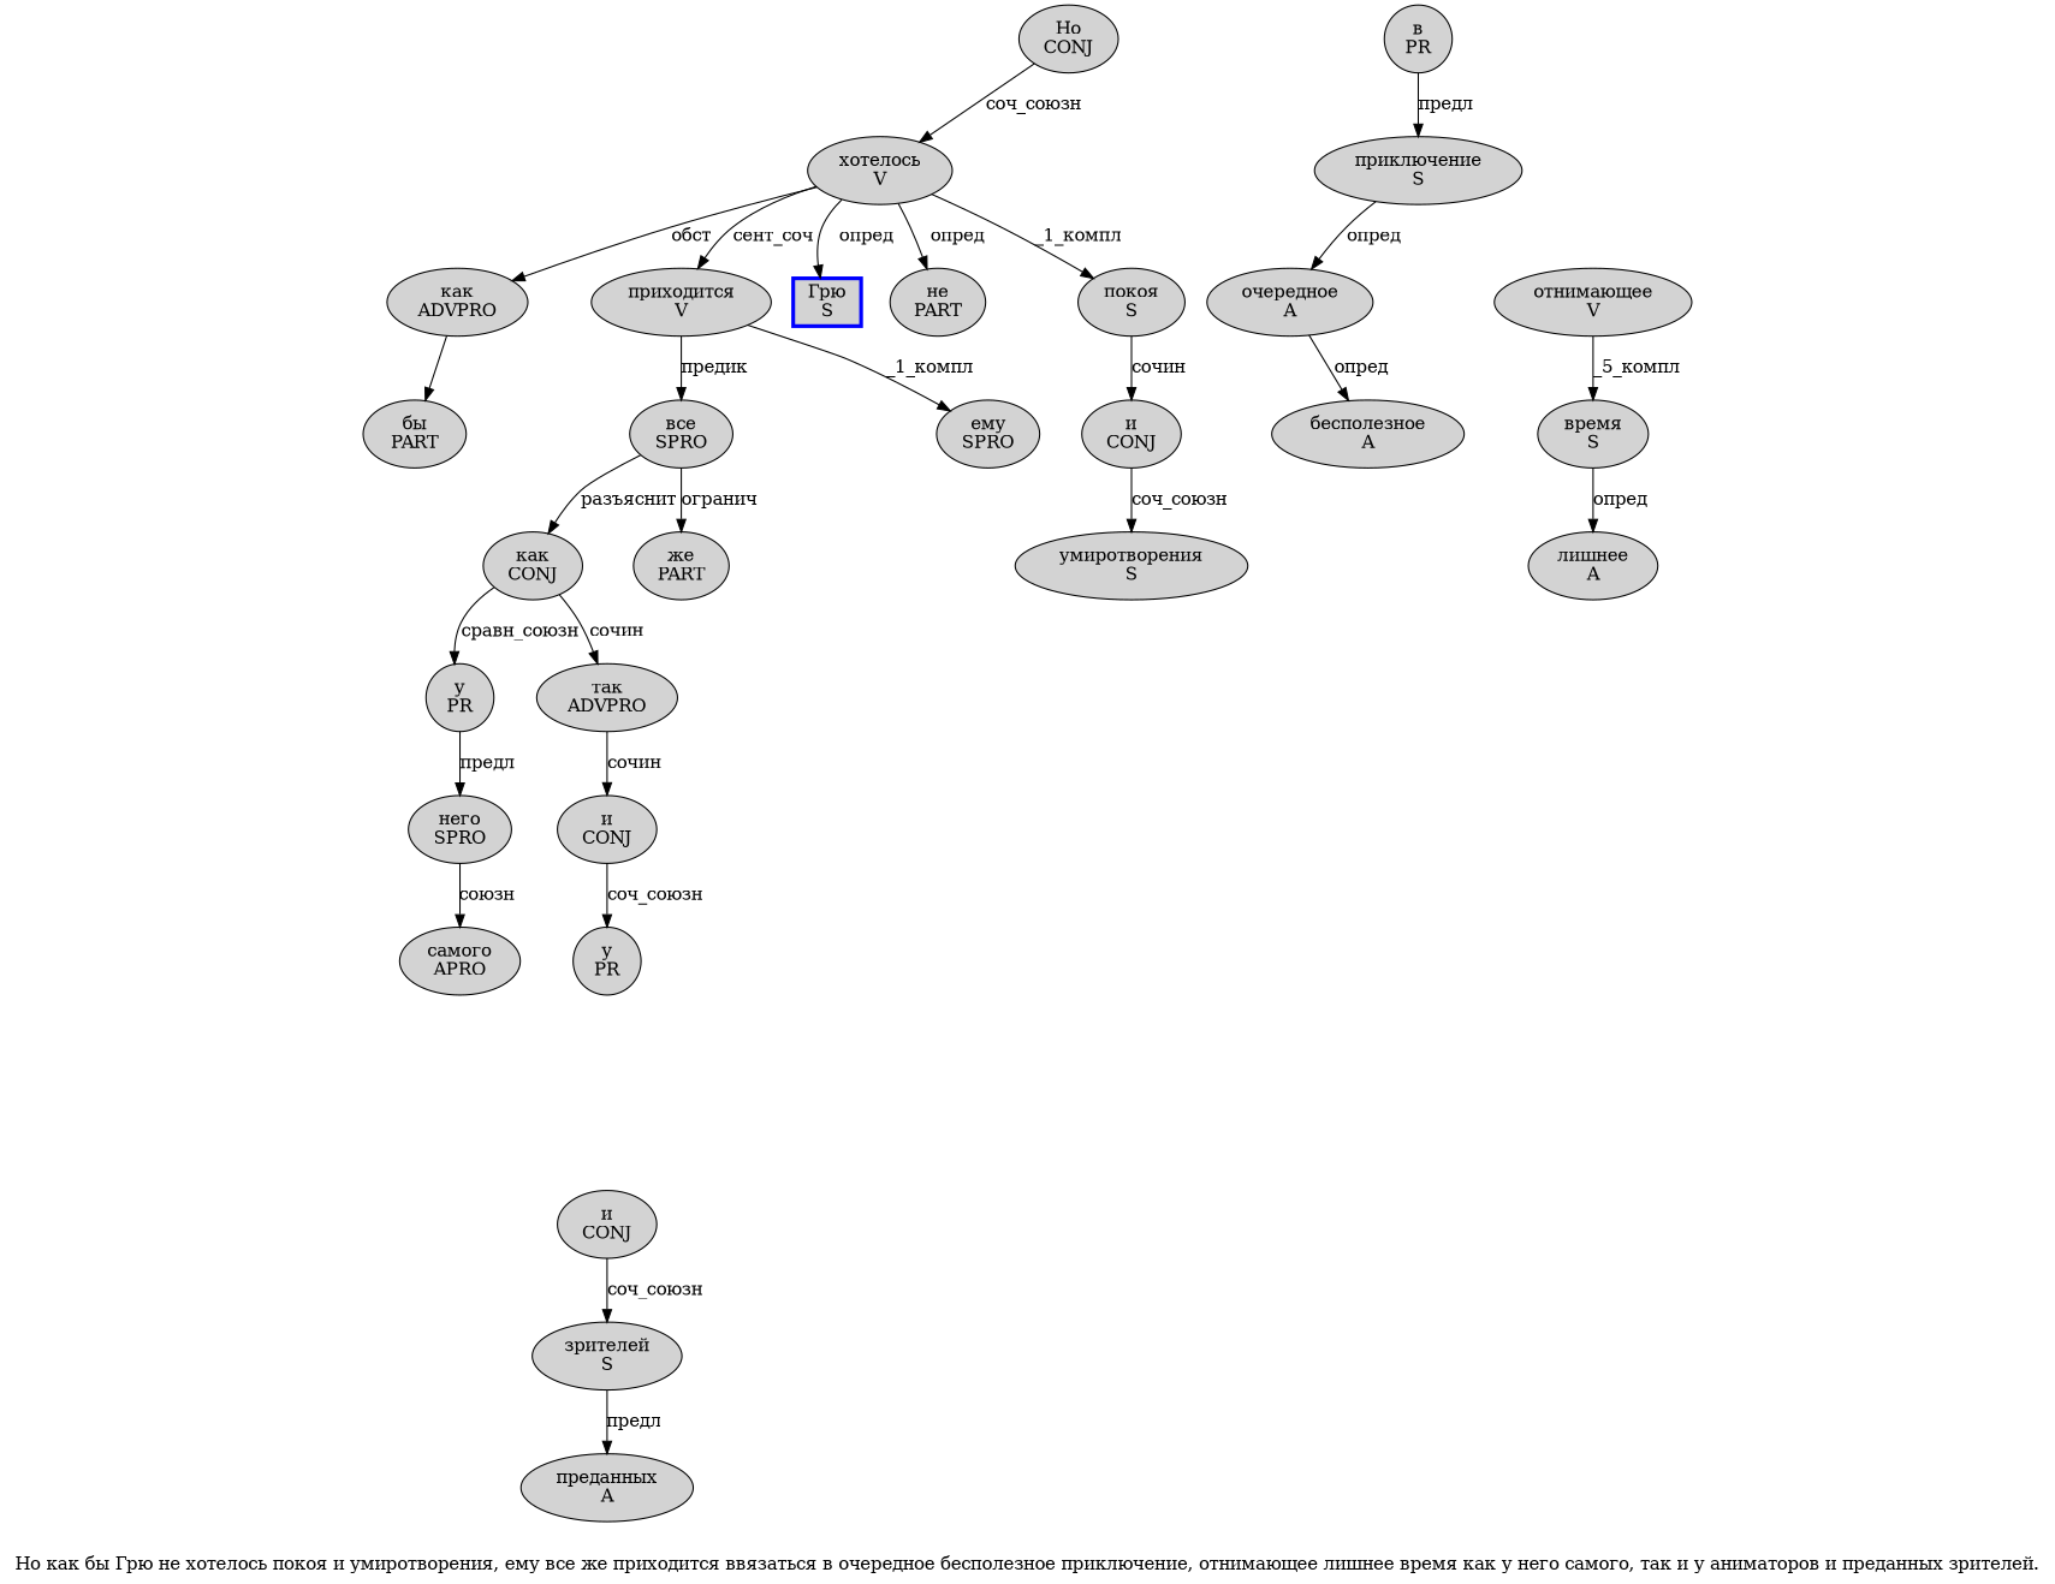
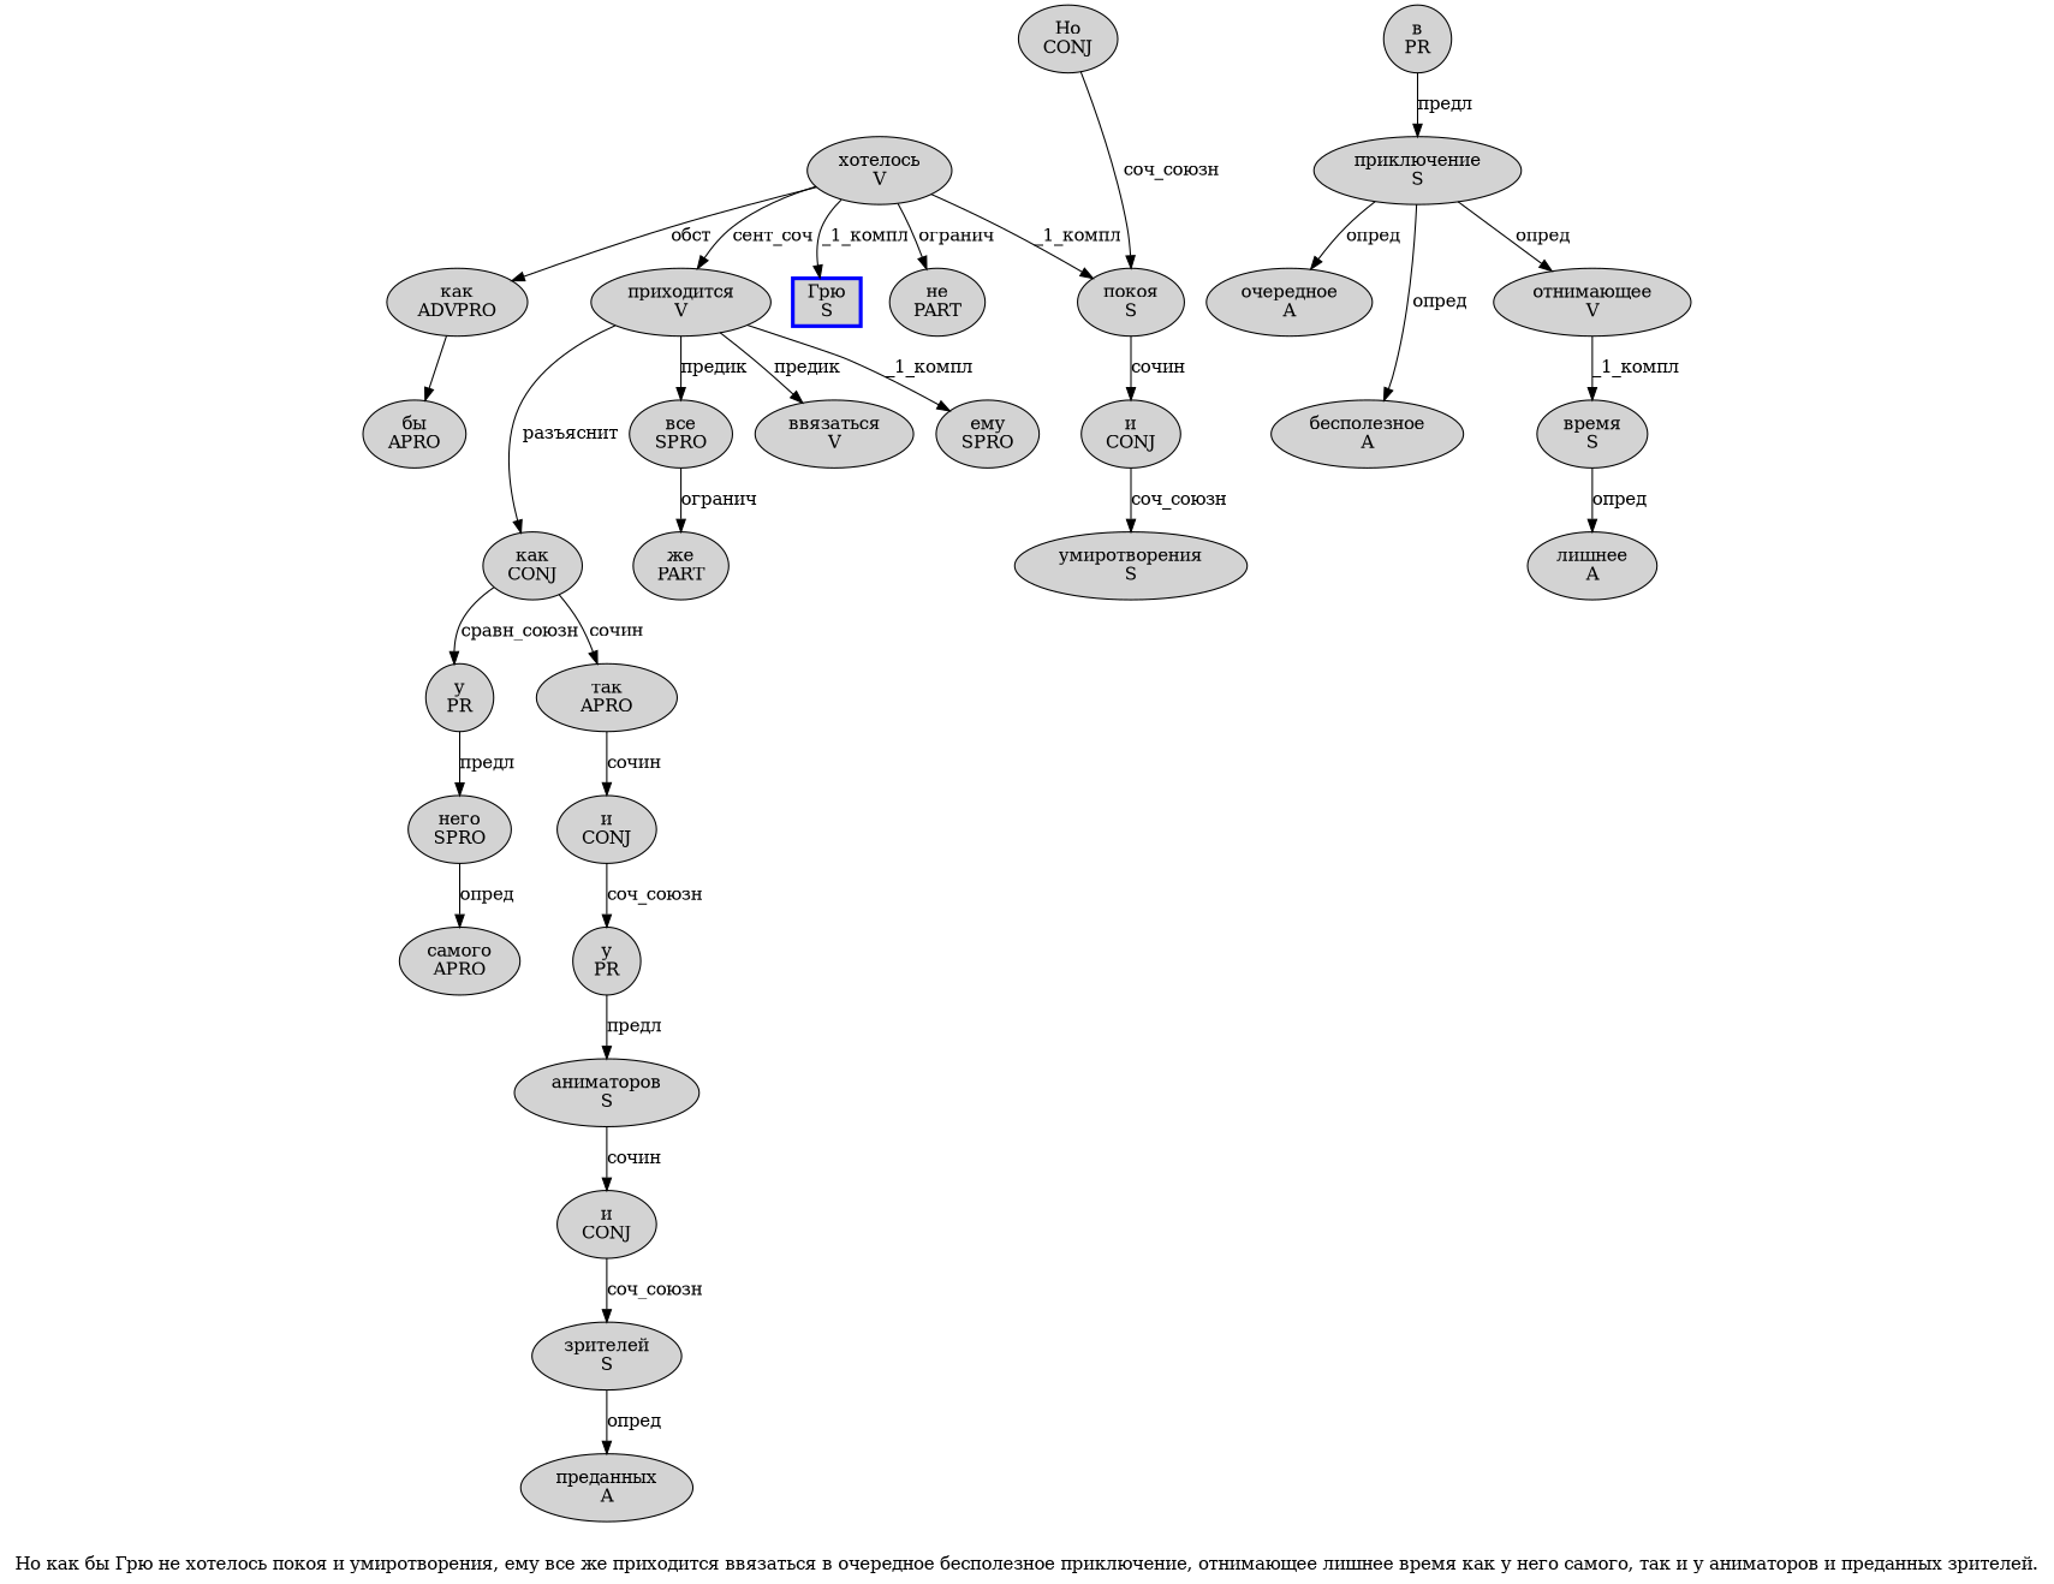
  digraph {
    label="Но как бы Грю не хотелось покоя и умиротворения, ему все же приходится ввязаться в очередное бесполезное приключение, отнимающее лишнее время как у него самого, так и у аниматоров и преданных зрителей."
    node [fillcolor=lightgray penwidth=1 shape=ellipse style=filled]
    n1 [label="Но\nCONJ"]
    n2 [label="хотелось\nV"]
    n3 [label="как\nADVPRO"]
    n4 [color=blue label="Грю\nS" penwidth=3 shape=box]
    n5 [label="не\nPART"]
    n6 [label="покоя\nS"]
    n7 [label="приходится\nV"]
-   n8 [label="бы\nPART"]
+   n8 [label="бы\nAPRO"]
    n9 [label="и\nCONJ"]
    n10 [label="ему\nSPRO"]
    n11 [label="все\nSPRO"]
+   n12 [label="ввязаться\nV"]
    n13 [label="как\nCONJ"]
    n14 [label="умиротворения\nS"]
    n15 [label="же\nPART"]
    n16 [label="у\nPR"]
-   n17 [label="так\nADVPRO"]
+   n17 [label="так\nAPRO"]
    n18 [label="в\nPR"]
    n19 [label="приключение\nS"]
    n20 [label="очередное\nA"]
    n21 [label="бесполезное\nA"]
    n22 [label="отнимающее\nV"]
    n23 [label="время\nS"]
    n24 [label="лишнее\nA"]
    n25 [label="него\nSPRO"]
    n26 [label="и\nCONJ"]
    n27 [label="самого\nAPRO"]
    n28 [label="у\nPR"]
+   n29 [label="аниматоров\nS"]
    n30 [label="и\nCONJ"]
    n31 [label="зрителей\nS"]
    n32 [label="преданных\nA"]
-   n1 -> n2 [label="соч_союзн"]
+   n1 -> n6 [label="соч_союзн"]
    n2 -> n3 [label="обст"]
-   n2 -> n4 [label="опред"]
-   n2 -> n5 [label="опред"]
+   n2 -> n4 [label="_1_компл"]
+   n2 -> n5 [label="огранич"]
    n2 -> n6 [label="_1_компл"]
    n2 -> n7 [label="сент_соч"]
    n3 -> n8
    n6 -> n9 [label="сочин"]
    n7 -> n10 [label="_1_компл"]
    n7 -> n11 [label="предик"]
-   n11 -> n13 [label="разъяснит"]
+   n7 -> n12 [label="предик"]
+   n7 -> n13 [label="разъяснит"]
    n9 -> n14 [label="соч_союзн"]
    n11 -> n15 [label="огранич"]
    n13 -> n16 [label="сравн_союзн"]
    n13 -> n17 [label="сочин"]
    n16 -> n25 [label="предл"]
    n17 -> n26 [label="сочин"]
    n18 -> n19 [label="предл"]
    n19 -> n20 [label="опред"]
-   n20 -> n21 [label="опред"]
-   n22 -> n23 [label="_5_компл"]
+   n19 -> n21 [label="опред"]
+   n19 -> n22 [label="опред"]
+   n22 -> n23 [label="_1_компл"]
    n23 -> n24 [label="опред"]
-   n25 -> n27 [label="союзн"]
+   n25 -> n27 [label="опред"]
    n26 -> n28 [label="соч_союзн"]
+   n28 -> n29 [label="предл"]
+   n29 -> n30 [label="сочин"]
    n30 -> n31 [label="соч_союзн"]
-   n31 -> n32 [label="предл"]
+   n31 -> n32 [label="опред"]
  }
